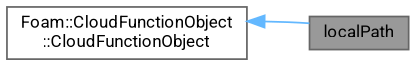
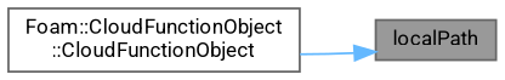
  digraph {
    rankdir=RL
    fontname=Roboto
    node [fontname=Roboto fontsize=10 shape=box style=filled]
    n1 [color=gray40 fillcolor=grey60 fontcolor=black height=0.2 label=localPath width=0.4]
    n2 [color=grey40 fillcolor=white height=0.2 label="Foam::CloudFunctionObject\l::CloudFunctionObject" width=0.4]
-   n2 -> n1 [color=steelblue1 dir=back fontname=Roboto fontsize=10 labelfontname=Helvetica labelfontsize=10 style=solid]
+   n1 -> n2 [color=steelblue1 dir=back fontname=Roboto fontsize=10 labelfontname=Helvetica labelfontsize=10 style=solid]
  }
